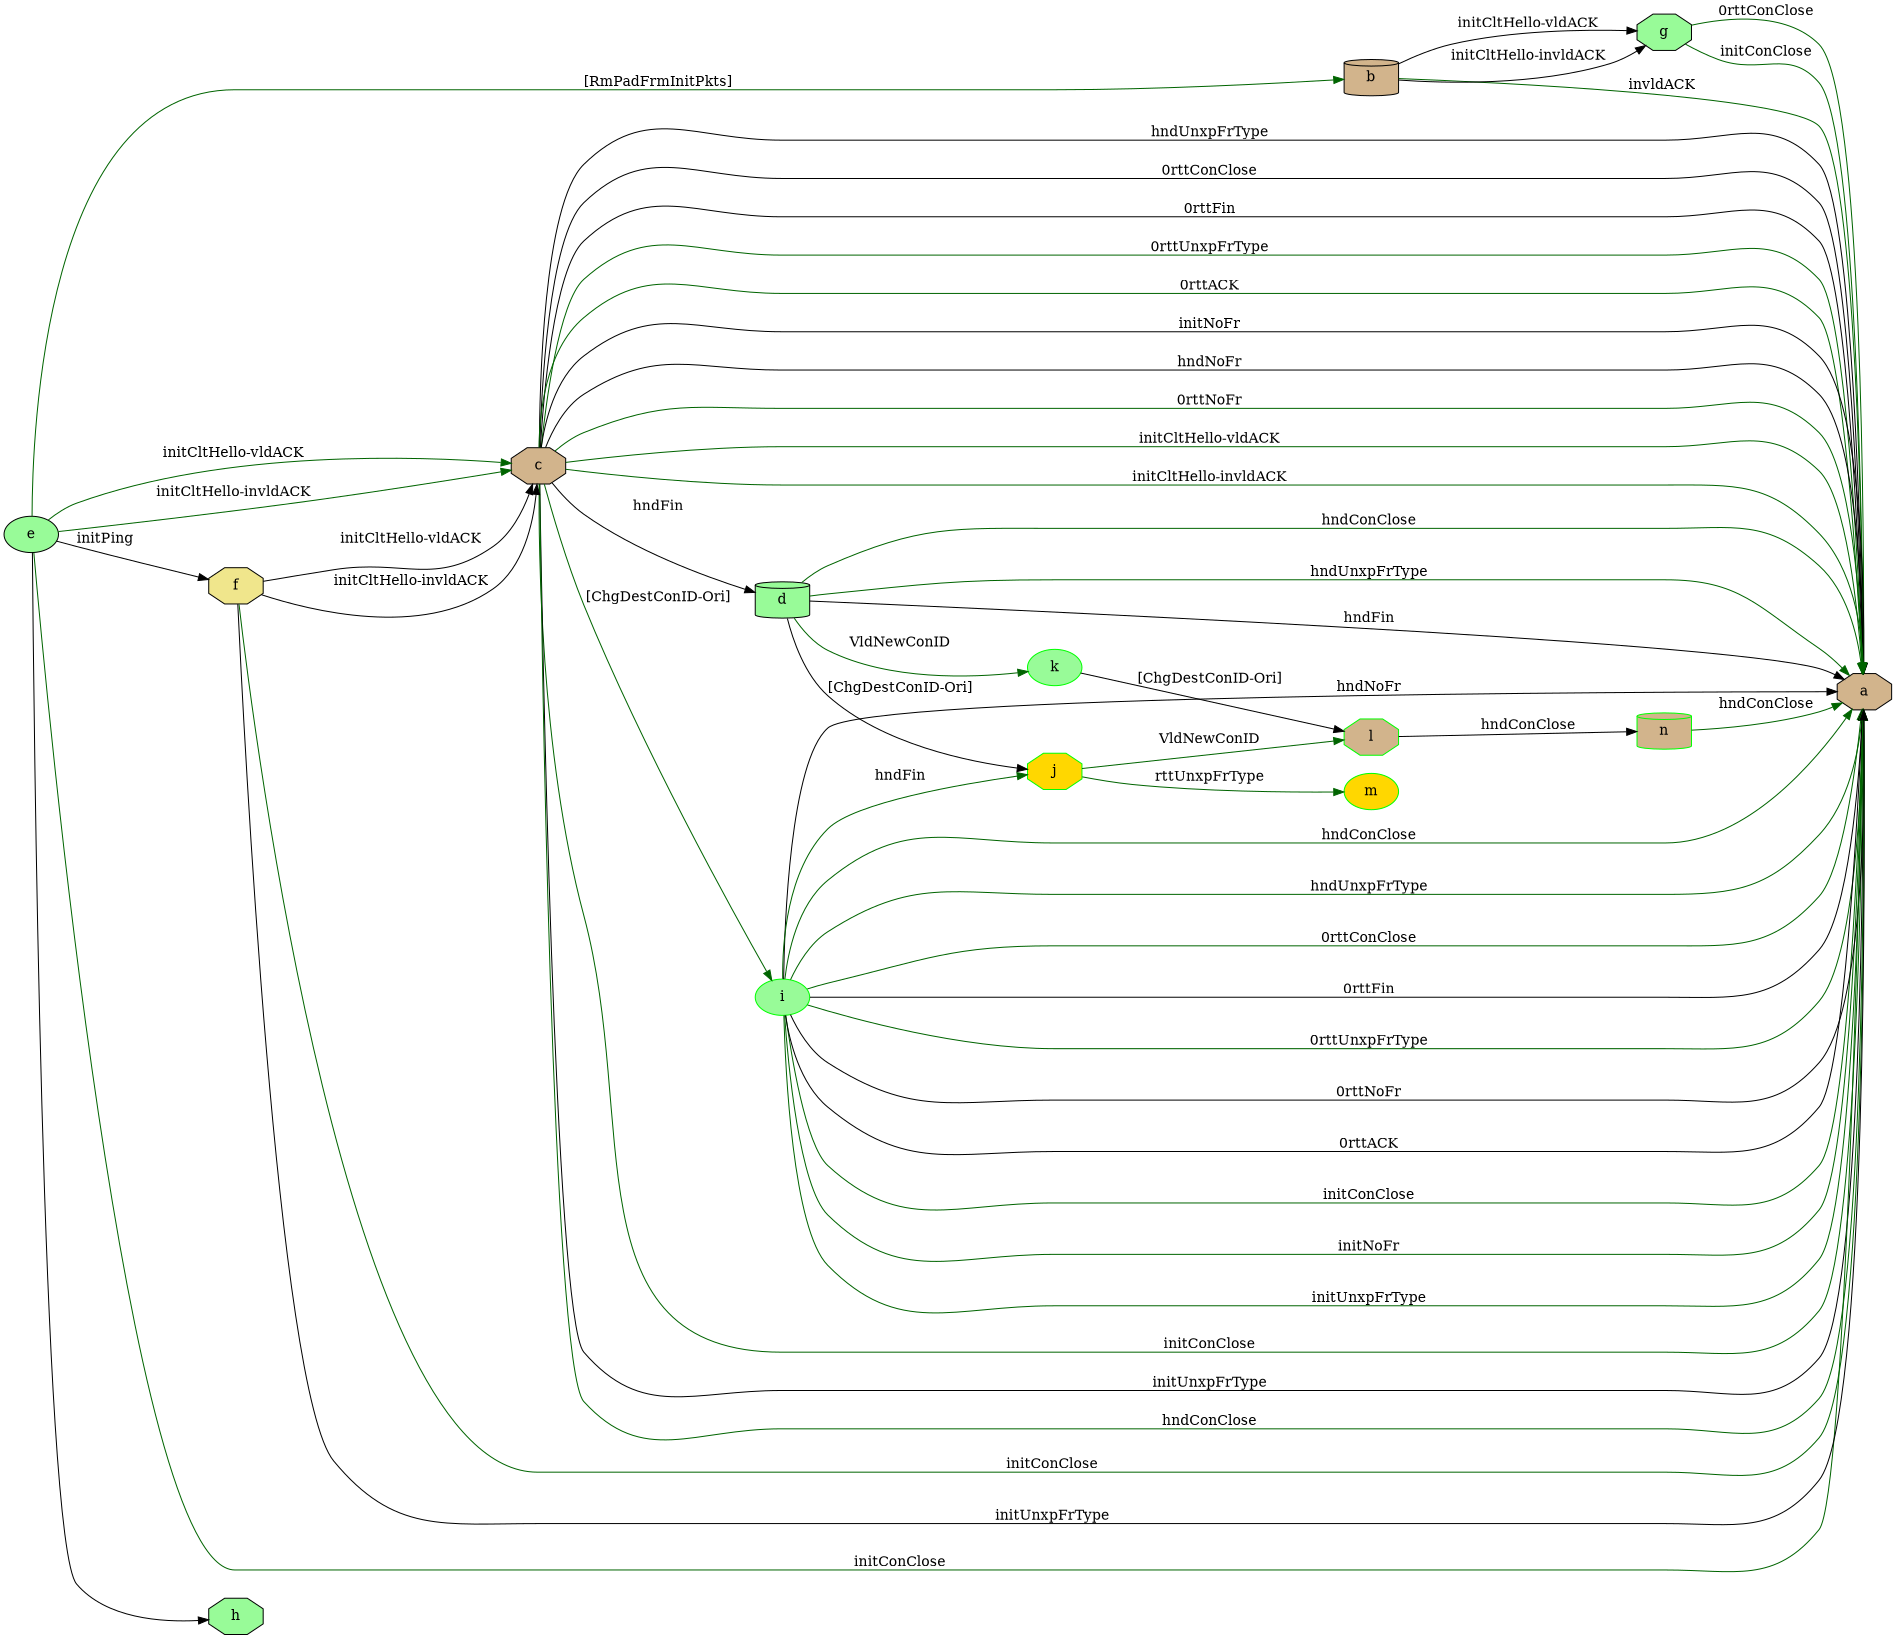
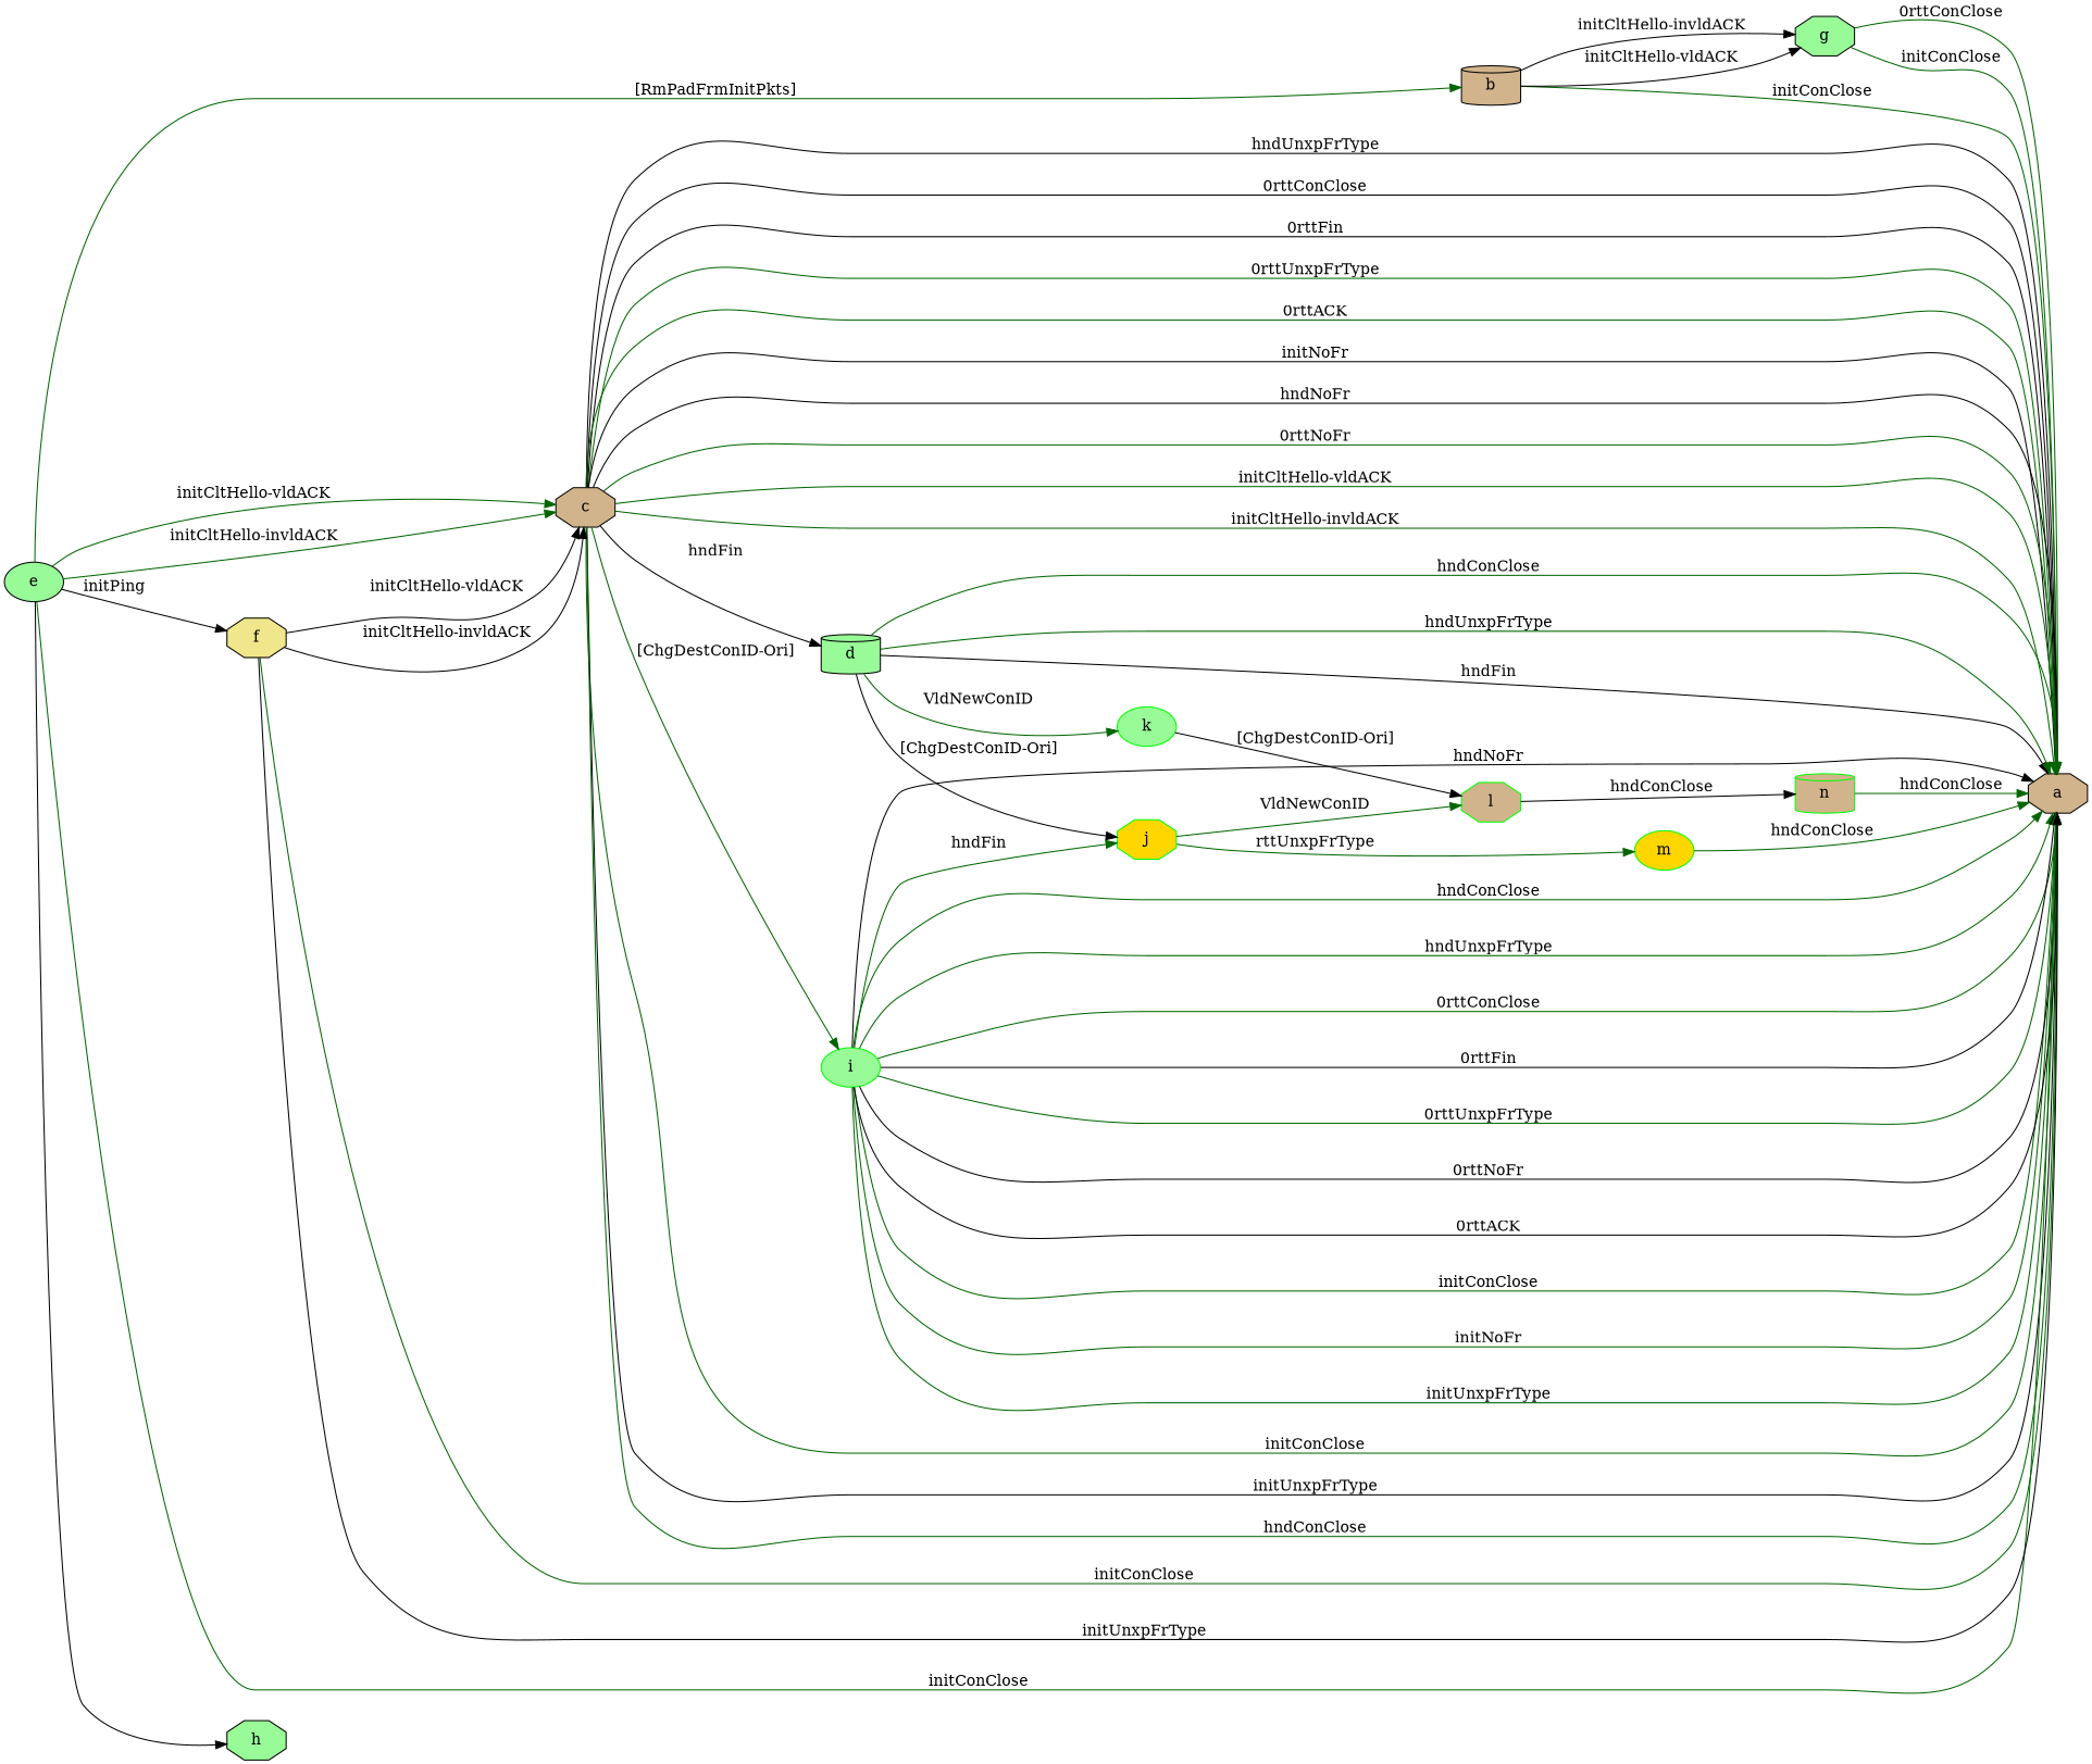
  digraph {
    rankdir=LR
    node [fillcolor=palegreen shape=octagon style=filled]
    edge [color=darkgreen]
    b [fillcolor=tan shape=cylinder]
    a [fillcolor=tan]
    g
    c [fillcolor=tan]
    d [shape=cylinder]
    i [color=green shape=ellipse]
    j [color=green fillcolor=gold]
    k [color=green shape=ellipse]
    l [color=green fillcolor=tan]
    m [color=green fillcolor=gold shape=ellipse]
    n [color=green fillcolor=tan shape=cylinder]
    e [shape=ellipse]
    f [fillcolor=khaki]
    h
-   b -> a [label="invldACK "]
+   b -> a [label="initConClose "]
    b -> g [color=black label="initCltHello-vldACK "]
    b -> g [color=black label="initCltHello-invldACK "]
    g -> a [label="initConClose "]
    g -> a [label="0rttConClose "]
    c -> a [label="initConClose "]
    c -> a [color=black label="initUnxpFrType "]
    c -> a [label="hndConClose "]
    c -> a [color=black label="hndUnxpFrType "]
    c -> a [color=black label="0rttConClose "]
    c -> a [color=black label="0rttFin "]
    c -> a [label="0rttUnxpFrType "]
    c -> a [label="0rttACK "]
    c -> a [color=black label="initNoFr "]
    c -> a [color=black label="hndNoFr "]
    c -> a [label="0rttNoFr "]
    c -> a [label="initCltHello-vldACK "]
    c -> a [label="initCltHello-invldACK "]
    c -> d [color=black label="hndFin "]
    c -> i [label="[ChgDestConID-Ori] "]
    d -> a [color=black label="hndFin "]
    d -> a [label="hndConClose "]
    d -> a [label="hndUnxpFrType "]
    d -> j [color=black label="[ChgDestConID-Ori] "]
    d -> k [label="VldNewConID "]
    i -> a [label="initConClose "]
    i -> a [label="initNoFr "]
    i -> a [label="initUnxpFrType "]
    i -> a [label="hndConClose "]
    i -> a [color=black label="hndNoFr "]
    i -> a [label="hndUnxpFrType "]
    i -> a [label="0rttConClose "]
    i -> a [color=black label="0rttFin "]
    i -> a [color=black label="0rttNoFr "]
    i -> a [label="0rttUnxpFrType "]
    i -> a [color=black label="0rttACK "]
    i -> j [label="hndFin "]
    j -> l [label="VldNewConID "]
    j -> m [label="rttUnxpFrType "]
    k -> l [color=black label="[ChgDestConID-Ori] "]
    l -> n [color=black label="hndConClose "]
+   m -> a [label="hndConClose "]
    n -> a [label="hndConClose "]
    e -> b [label="[RmPadFrmInitPkts] "]
    e -> a [label="initConClose "]
    e -> c [label="initCltHello-vldACK "]
    e -> c [label="initCltHello-invldACK "]
    e -> f [color=black label="initPing "]
    e -> h [color=black]
    f -> a [label="initConClose "]
    f -> a [color=black label="initUnxpFrType "]
    f -> c [color=black label="initCltHello-vldACK "]
    f -> c [color=black label="initCltHello-invldACK "]
  }
